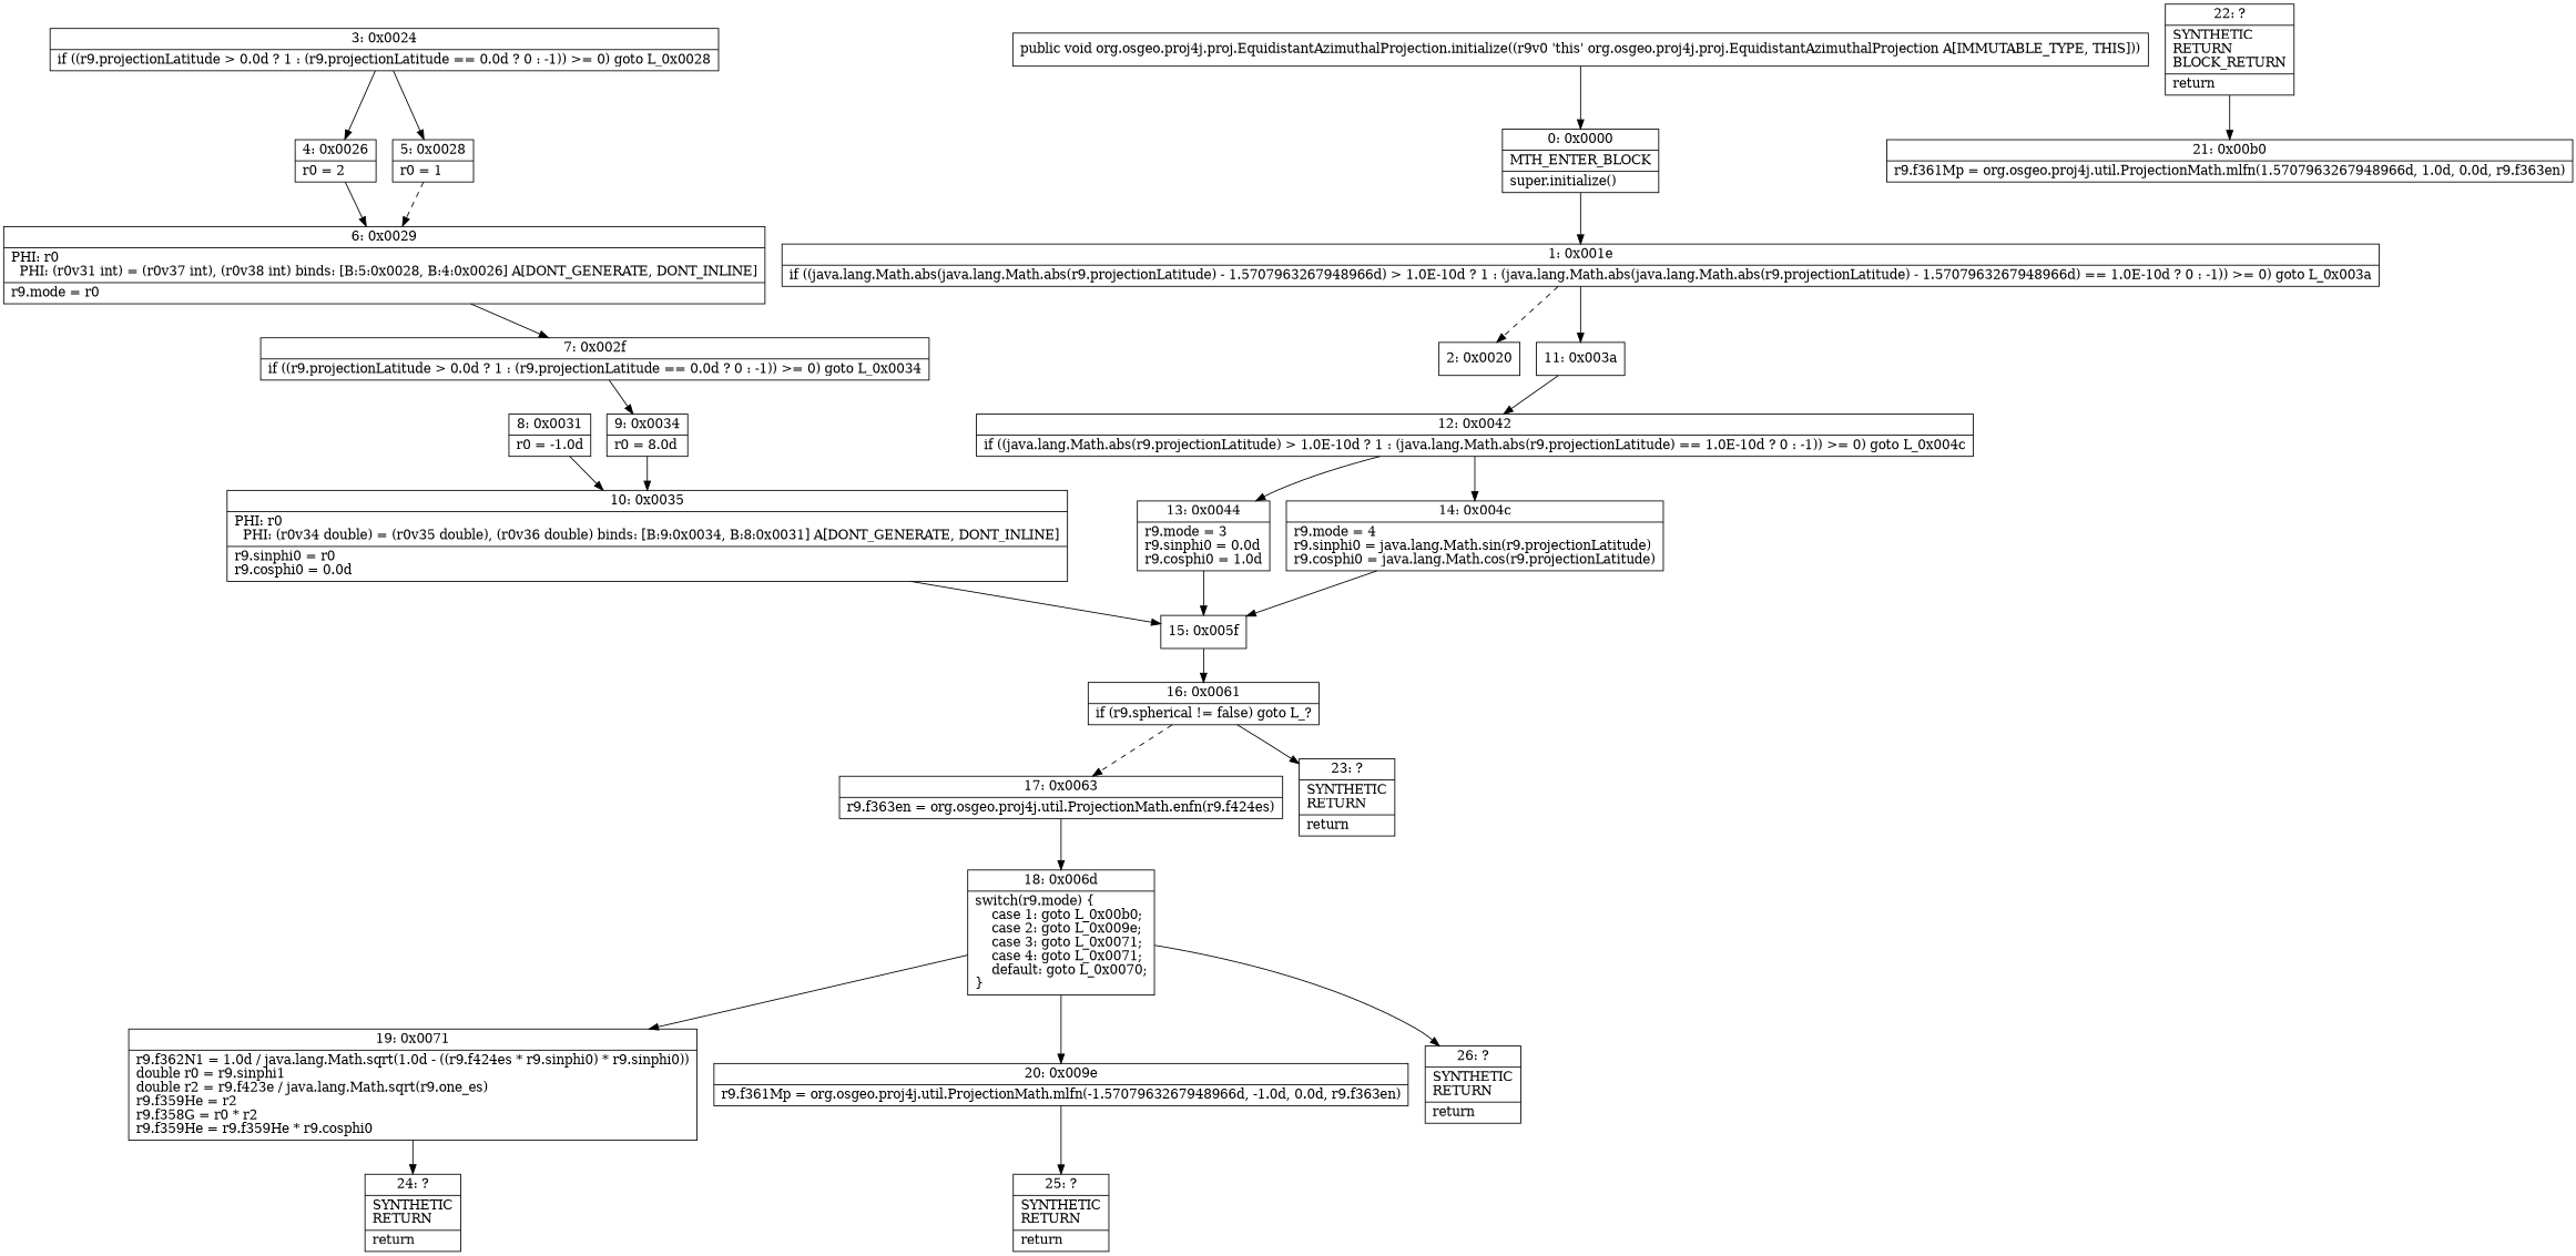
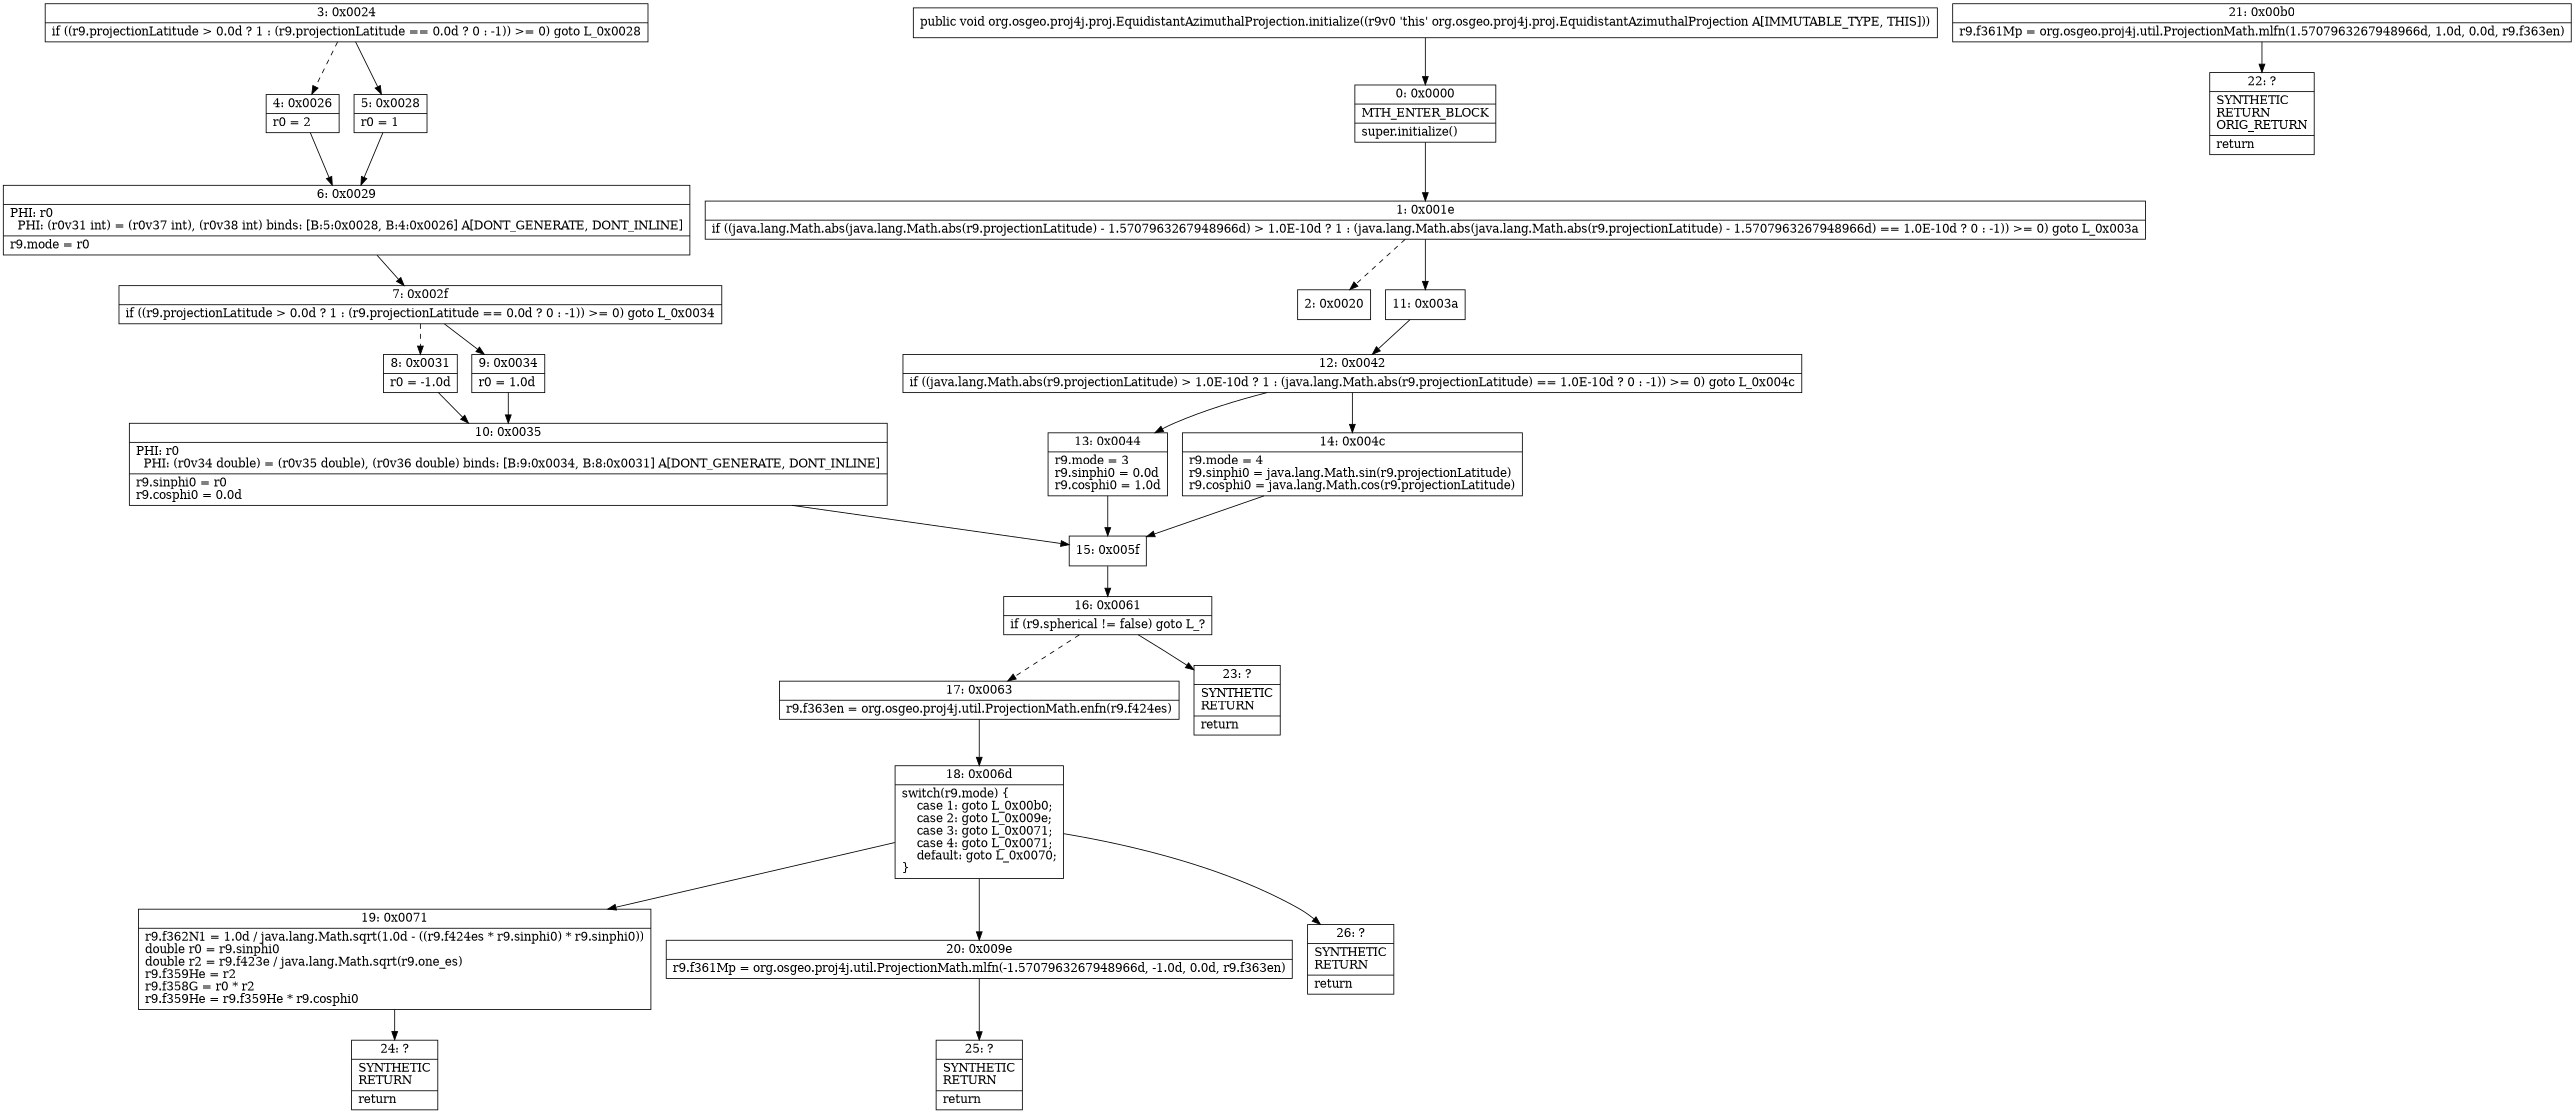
  digraph {
    fontname="DejaVu Serif"
    node [fontname="DejaVu Serif" shape=record]
    edge [fontname="DejaVu Serif"]
    n1 [label="{0\:\ 0x0000|MTH_ENTER_BLOCK\l|super.initialize()\l}"]
    n2 [label="{1\:\ 0x001e|if ((java.lang.Math.abs(java.lang.Math.abs(r9.projectionLatitude) \- 1.5707963267948966d) \> 1.0E\-10d ? 1 : (java.lang.Math.abs(java.lang.Math.abs(r9.projectionLatitude) \- 1.5707963267948966d) == 1.0E\-10d ? 0 : \-1)) \>= 0) goto L_0x003a\l}"]
    n3 [label="{2\:\ 0x0020}"]
    n4 [label="{11\:\ 0x003a}"]
    n5 [label="{12\:\ 0x0042|if ((java.lang.Math.abs(r9.projectionLatitude) \> 1.0E\-10d ? 1 : (java.lang.Math.abs(r9.projectionLatitude) == 1.0E\-10d ? 0 : \-1)) \>= 0) goto L_0x004c\l}"]
    n6 [label="{3\:\ 0x0024|if ((r9.projectionLatitude \> 0.0d ? 1 : (r9.projectionLatitude == 0.0d ? 0 : \-1)) \>= 0) goto L_0x0028\l}"]
    n7 [label="{4\:\ 0x0026|r0 = 2\l}"]
    n8 [label="{5\:\ 0x0028|r0 = 1\l}"]
    n9 [label="{6\:\ 0x0029|PHI: r0 \l  PHI: (r0v31 int) = (r0v37 int), (r0v38 int) binds: [B:5:0x0028, B:4:0x0026] A[DONT_GENERATE, DONT_INLINE]\l|r9.mode = r0\l}"]
    n10 [label="{7\:\ 0x002f|if ((r9.projectionLatitude \> 0.0d ? 1 : (r9.projectionLatitude == 0.0d ? 0 : \-1)) \>= 0) goto L_0x0034\l}"]
    n11 [label="{8\:\ 0x0031|r0 = \-1.0d\l}"]
-   n12 [label="{9\:\ 0x0034|r0 = 8.0d\l}"]
+   n12 [label="{9\:\ 0x0034|r0 = 1.0d\l}"]
    n13 [label="{10\:\ 0x0035|PHI: r0 \l  PHI: (r0v34 double) = (r0v35 double), (r0v36 double) binds: [B:9:0x0034, B:8:0x0031] A[DONT_GENERATE, DONT_INLINE]\l|r9.sinphi0 = r0\lr9.cosphi0 = 0.0d\l}"]
    n14 [label="{15\:\ 0x005f}"]
    n15 [label="{16\:\ 0x0061|if (r9.spherical != false) goto L_?\l}"]
    n16 [label="{13\:\ 0x0044|r9.mode = 3\lr9.sinphi0 = 0.0d\lr9.cosphi0 = 1.0d\l}"]
    n17 [label="{14\:\ 0x004c|r9.mode = 4\lr9.sinphi0 = java.lang.Math.sin(r9.projectionLatitude)\lr9.cosphi0 = java.lang.Math.cos(r9.projectionLatitude)\l}"]
    n18 [label="{17\:\ 0x0063|r9.f363en = org.osgeo.proj4j.util.ProjectionMath.enfn(r9.f424es)\l}"]
    n19 [label="{23\:\ ?|SYNTHETIC\lRETURN\l|return\l}"]
    n20 [label="{18\:\ 0x006d|switch(r9.mode) \{\l    case 1: goto L_0x00b0;\l    case 2: goto L_0x009e;\l    case 3: goto L_0x0071;\l    case 4: goto L_0x0071;\l    default: goto L_0x0070;\l\}\l}"]
-   n21 [label="{19\:\ 0x0071|r9.f362N1 = 1.0d \/ java.lang.Math.sqrt(1.0d \- ((r9.f424es * r9.sinphi0) * r9.sinphi0))\ldouble r0 = r9.sinphi1\ldouble r2 = r9.f423e \/ java.lang.Math.sqrt(r9.one_es)\lr9.f359He = r2\lr9.f358G = r0 * r2\lr9.f359He = r9.f359He * r9.cosphi0\l}"]
+   n21 [label="{19\:\ 0x0071|r9.f362N1 = 1.0d \/ java.lang.Math.sqrt(1.0d \- ((r9.f424es * r9.sinphi0) * r9.sinphi0))\ldouble r0 = r9.sinphi0\ldouble r2 = r9.f423e \/ java.lang.Math.sqrt(r9.one_es)\lr9.f359He = r2\lr9.f358G = r0 * r2\lr9.f359He = r9.f359He * r9.cosphi0\l}"]
    n22 [label="{20\:\ 0x009e|r9.f361Mp = org.osgeo.proj4j.util.ProjectionMath.mlfn(\-1.5707963267948966d, \-1.0d, 0.0d, r9.f363en)\l}"]
    n23 [label="{26\:\ ?|SYNTHETIC\lRETURN\l|return\l}"]
    n24 [label="{24\:\ ?|SYNTHETIC\lRETURN\l|return\l}"]
    n25 [label="{25\:\ ?|SYNTHETIC\lRETURN\l|return\l}"]
    n26 [label="{21\:\ 0x00b0|r9.f361Mp = org.osgeo.proj4j.util.ProjectionMath.mlfn(1.5707963267948966d, 1.0d, 0.0d, r9.f363en)\l}"]
-   n27 [label="{22\:\ ?|SYNTHETIC\lRETURN\lBLOCK_RETURN\l|return\l}"]
+   n27 [label="{22\:\ ?|SYNTHETIC\lRETURN\lORIG_RETURN\l|return\l}"]
    n28 [label="{public void org.osgeo.proj4j.proj.EquidistantAzimuthalProjection.initialize((r9v0 'this' org.osgeo.proj4j.proj.EquidistantAzimuthalProjection A[IMMUTABLE_TYPE, THIS])) }"]
    n1 -> n2
    n2 -> n3 [style=dashed]
    n2 -> n4
    n4 -> n5
    n5 -> n16 [style=solid]
    n5 -> n17
-   n6 -> n7 [style=solid]
+   n6 -> n7 [style=dashed]
    n6 -> n8
    n7 -> n9
-   n8 -> n9 [style=dashed]
+   n8 -> n9
    n9 -> n10
+   n10 -> n11 [style=dashed]
    n10 -> n12
    n11 -> n13
    n12 -> n13
    n13 -> n14
    n14 -> n15
    n15 -> n18 [style=dashed]
    n15 -> n19
    n16 -> n14
    n17 -> n14
    n18 -> n20
    n20 -> n21
    n20 -> n22
    n20 -> n23
    n21 -> n24
    n22 -> n25
-   n27 -> n26
+   n26 -> n27
    n28 -> n1
  }
